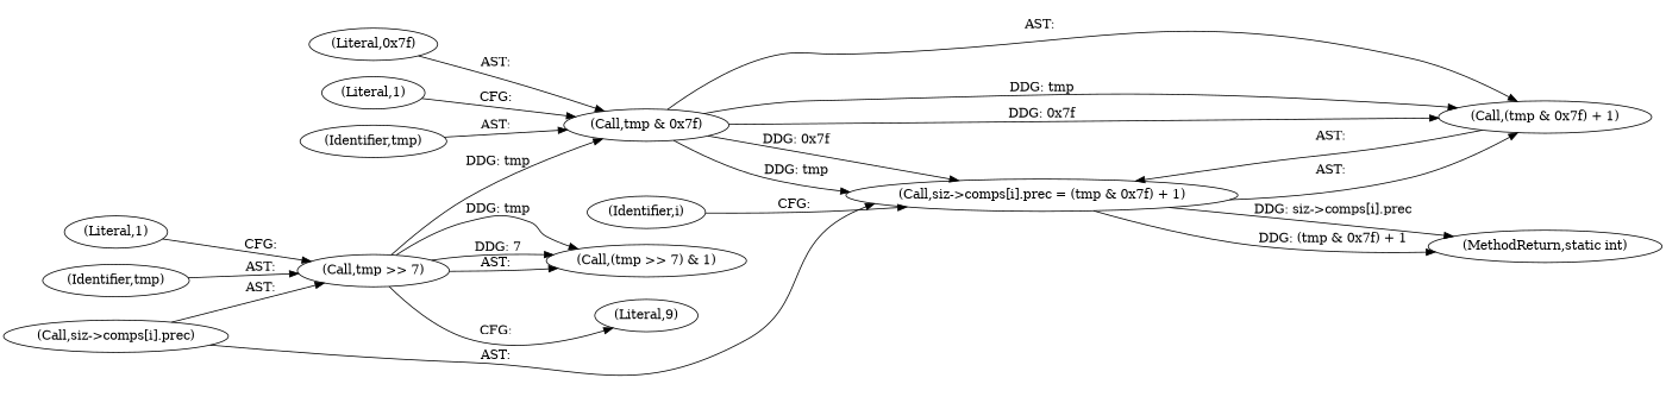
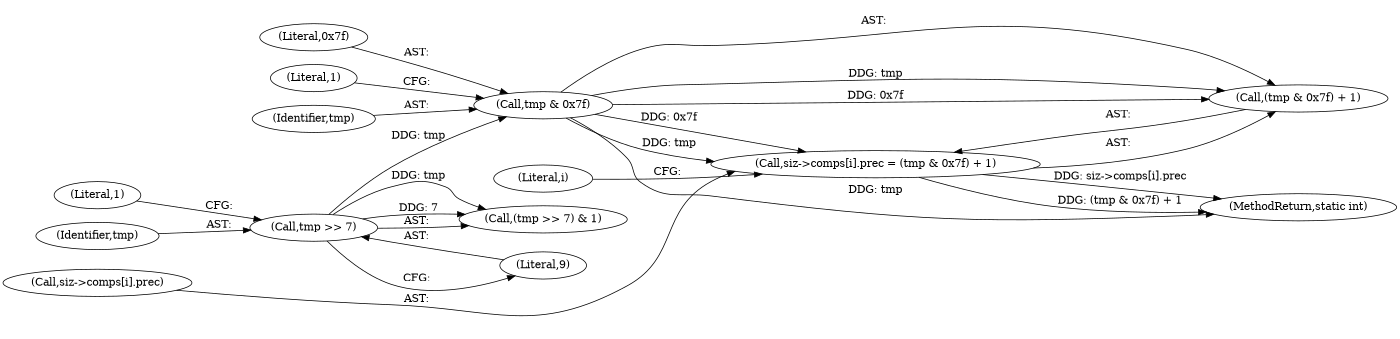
  digraph {
    rankdir=LR
    n1 [label="(Call,siz->comps[i].prec = (tmp & 0x7f) + 1)"]
    n2 [label="(Call,(tmp & 0x7f) + 1)"]
    n3 [label="(MethodReturn,static int)"]
    n4 [label="(Call,tmp & 0x7f)"]
    n5 [label="(Call,tmp >> 7)"]
    n6 [label="(Literal,9)"]
    n7 [label="(Call,(tmp >> 7) & 1)"]
    n8 [label="(Literal,0x7f)"]
    n9 [label="(Literal,1)"]
    n10 [label="(Identifier,tmp)"]
    n11 [label="(Literal,1)"]
-   n12 [label="(Identifier,i)"]
+   n12 [label="(Literal,i)"]
    n13 [label="(Identifier,tmp)"]
    n14 [label="(Call,siz->comps[i].prec)"]
    n1 -> n2 [label="AST: "]
    n1 -> n3 [label="DDG: (tmp & 0x7f) + 1"]
    n1 -> n3 [label="DDG: siz->comps[i].prec"]
    n2 -> n1 [label="AST: "]
    n4 -> n1 [label="DDG: tmp"]
    n4 -> n1 [label="DDG: 0x7f"]
    n4 -> n2 [label="AST: "]
    n4 -> n2 [label="DDG: tmp"]
    n4 -> n2 [label="DDG: 0x7f"]
+   n4 -> n3 [label="DDG: tmp"]
    n5 -> n4 [label="DDG: tmp"]
    n5 -> n6 [label="CFG: "]
    n5 -> n7 [label="AST: "]
    n5 -> n7 [label="DDG: tmp"]
    n5 -> n7 [label="DDG: 7"]
-   n14 -> n5 [label="AST: "]
+   n6 -> n5 [label="AST: "]
    n8 -> n4 [label="AST: "]
    n9 -> n4 [label="CFG: "]
    n10 -> n5 [label="AST: "]
    n11 -> n5 [label="CFG: "]
    n12 -> n1 [label="CFG: "]
    n13 -> n4 [label="AST: "]
    n14 -> n1 [label="AST: "]
  }
